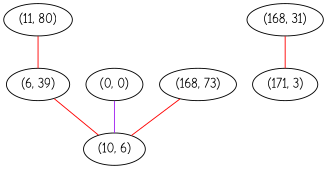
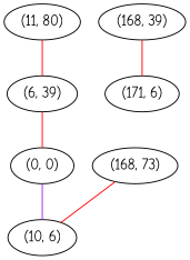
  graph {
    fontname="Comic Neue"
    node [fontname="Comic Neue"]
    edge [color=red fontname="Comic Neue" weight=1]
    "(11, 80)"
    "(6, 39)"
    "(10, 6)"
    "(0, 0)"
-   "(168, 39)" [label="(168, 31)"]
-   "(171, 6)" [label="(171, 3)"]
+   "(168, 39)"
+   "(171, 6)"
    "(168, 73)"
    "(11, 80)" -- "(6, 39)"
-   "(6, 39)" -- "(10, 6)"
+   "(6, 39)" -- "(0, 0)"
    "(0, 0)" -- "(10, 6)" [color=purple weight=4]
    "(168, 39)" -- "(171, 6)"
    "(168, 73)" -- "(10, 6)"
  }
